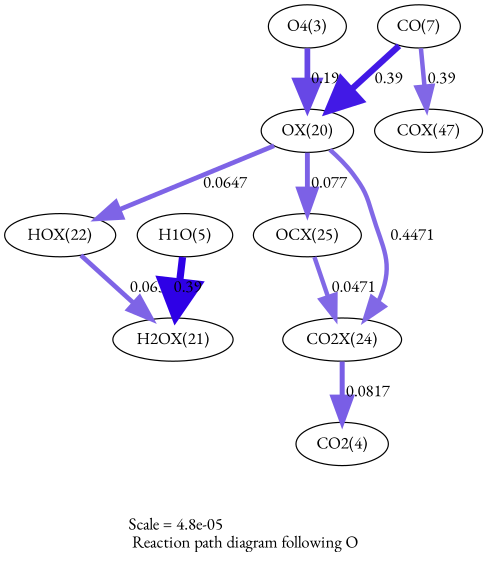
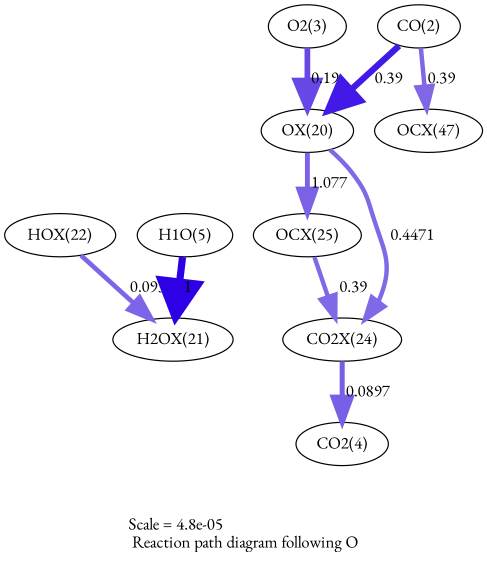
  digraph {
    fontname="EB Garamond"
    label="Scale = 4.8e-05\l Reaction path diagram following O"
    node [fontname="EB Garamond"]
    edge [arrowsize=1.85 color="0.7, 0.547, 0.9" fontname="EB Garamond" penwidth=3.69]
-   n1 [label="O4(3)"]
+   n1 [label="O2(3)"]
    n2 [label="OX(20)"]
    n3 [label="HOX(22)"]
    n4 [label="OCX(25)"]
    n5 [label="CO2X(24)"]
    n6 [label="H2OX(21)"]
    n7 [label="CO2(4)"]
    n8 [label="H1O(5)"]
-   n9 [label="CO(7)"]
-   n10 [label="COX(47)"]
+   n9 [label="CO(2)"]
+   n10 [label="OCX(47)"]
    n1 -> n2 [arrowsize=2.37 color="0.7, 0.69, 0.9" label=" 0.19" penwidth=4.75]
-   n2 -> n3 [arrowsize=1.97 color="0.7, 0.565, 0.9" label=" 0.0647" penwidth=3.93]
-   n2 -> n4 [arrowsize=2.03 color="0.7, 0.577, 0.9" label=" 0.077" penwidth=4.06]
+   n2 -> n4 [arrowsize=2.03 color="0.7, 0.577, 0.9" label=" 1.077" penwidth=4.06]
    n2 -> n5 [label=" 0.4471"]
-   n3 -> n6 [arrowsize=1.96 color="0.7, 0.564, 0.9" label=" 0.0637" penwidth=3.92]
-   n4 -> n5 [label=" 0.0471"]
-   n5 -> n7 [arrowsize=2.09 color="0.7, 0.59, 0.9" label=" 0.0817" penwidth=4.18]
-   n8 -> n6 [arrowsize=3 color="0.7, 1.5, 0.9" label=" 0.39" penwidth=6]
+   n3 -> n6 [arrowsize=1.96 color="0.7, 0.564, 0.9" label=" 0.0937" penwidth=3.92]
+   n4 -> n5 [label=" 0.39"]
+   n5 -> n7 [arrowsize=2.09 color="0.7, 0.59, 0.9" label=" 0.0897" penwidth=4.18]
+   n8 -> n6 [arrowsize=3 color="0.7, 1.5, 0.9" label=" 1" penwidth=6]
    n9 -> n2 [arrowsize=2.64 color="0.7, 0.89, 0.9" label=" 0.39" penwidth=5.29]
    n9 -> n10 [arrowsize=1.87 color="0.7, 0.55, 0.9" label=" 0.39" penwidth=3.74]
  }
